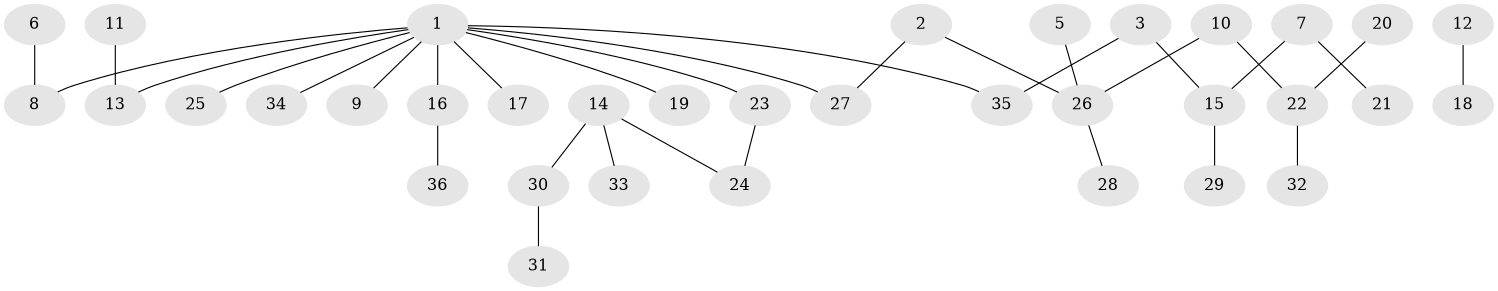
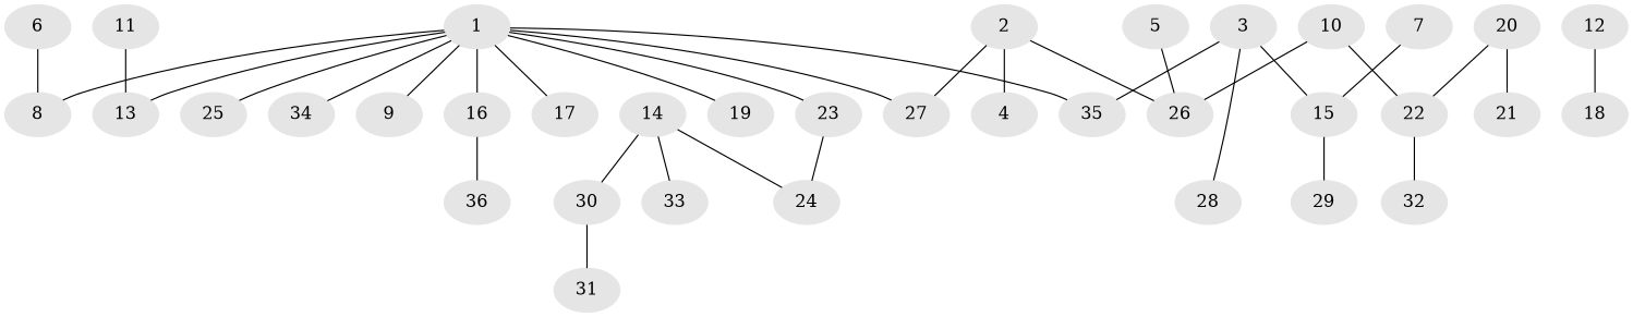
  graph {
    node [color=gray90 style=filled]
    edge [weight=1.0]
    1
    8
    9
    13
    16
    17
    19
    23
    25
    27
    34
    35
    12
    18
    36
    24
    2
+   4
    26
    28
    3
    15
    29
    5
    6
    7
    10
    22
    32
    11
    14
    30
    33
    31
    20
    21
    1 -- 8
    1 -- 9
    1 -- 13
    1 -- 16
    1 -- 17
    1 -- 19
    1 -- 23
    1 -- 25
    1 -- 27
    1 -- 34
    1 -- 35
    16 -- 36
    23 -- 24
    12 -- 18
    2 -- 27
+   2 -- 4
    2 -- 26
-   26 -- 28
+   3 -- 28
    3 -- 35
    3 -- 15
    15 -- 29
    5 -- 26
    6 -- 8
    7 -- 15
    10 -- 26
    10 -- 22
    22 -- 32
    11 -- 13
    14 -- 24
    14 -- 30
    14 -- 33
    30 -- 31
    20 -- 22
-   7 -- 21
+   20 -- 21
  }
